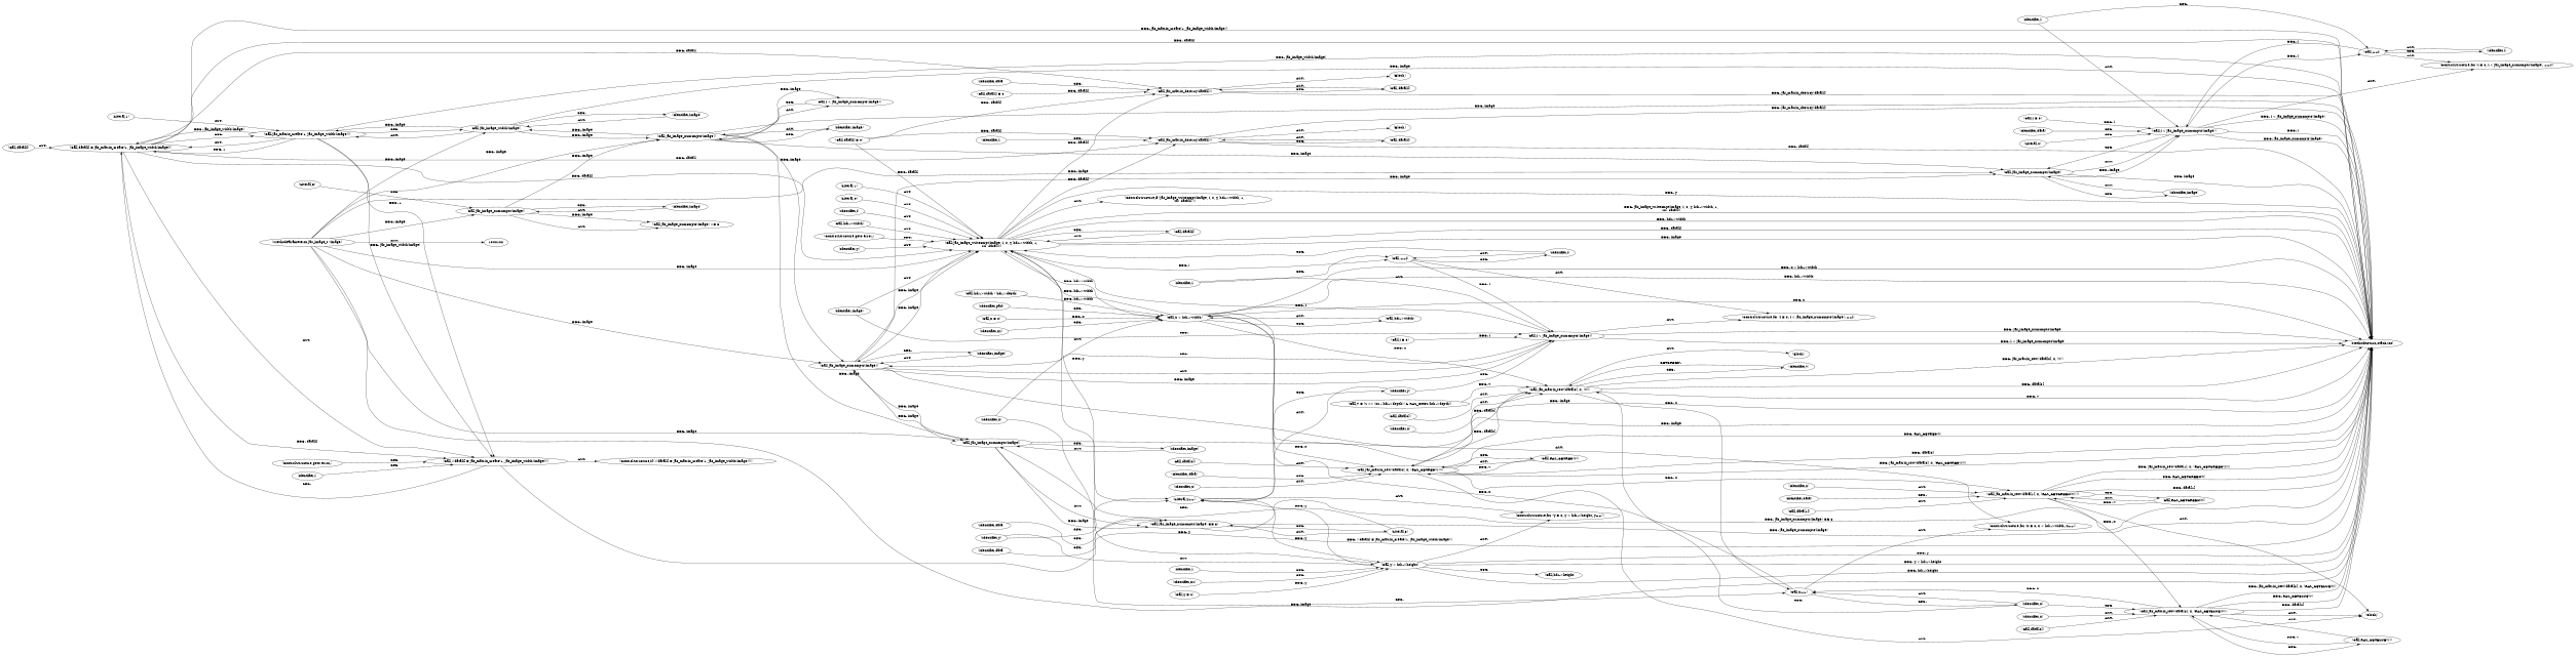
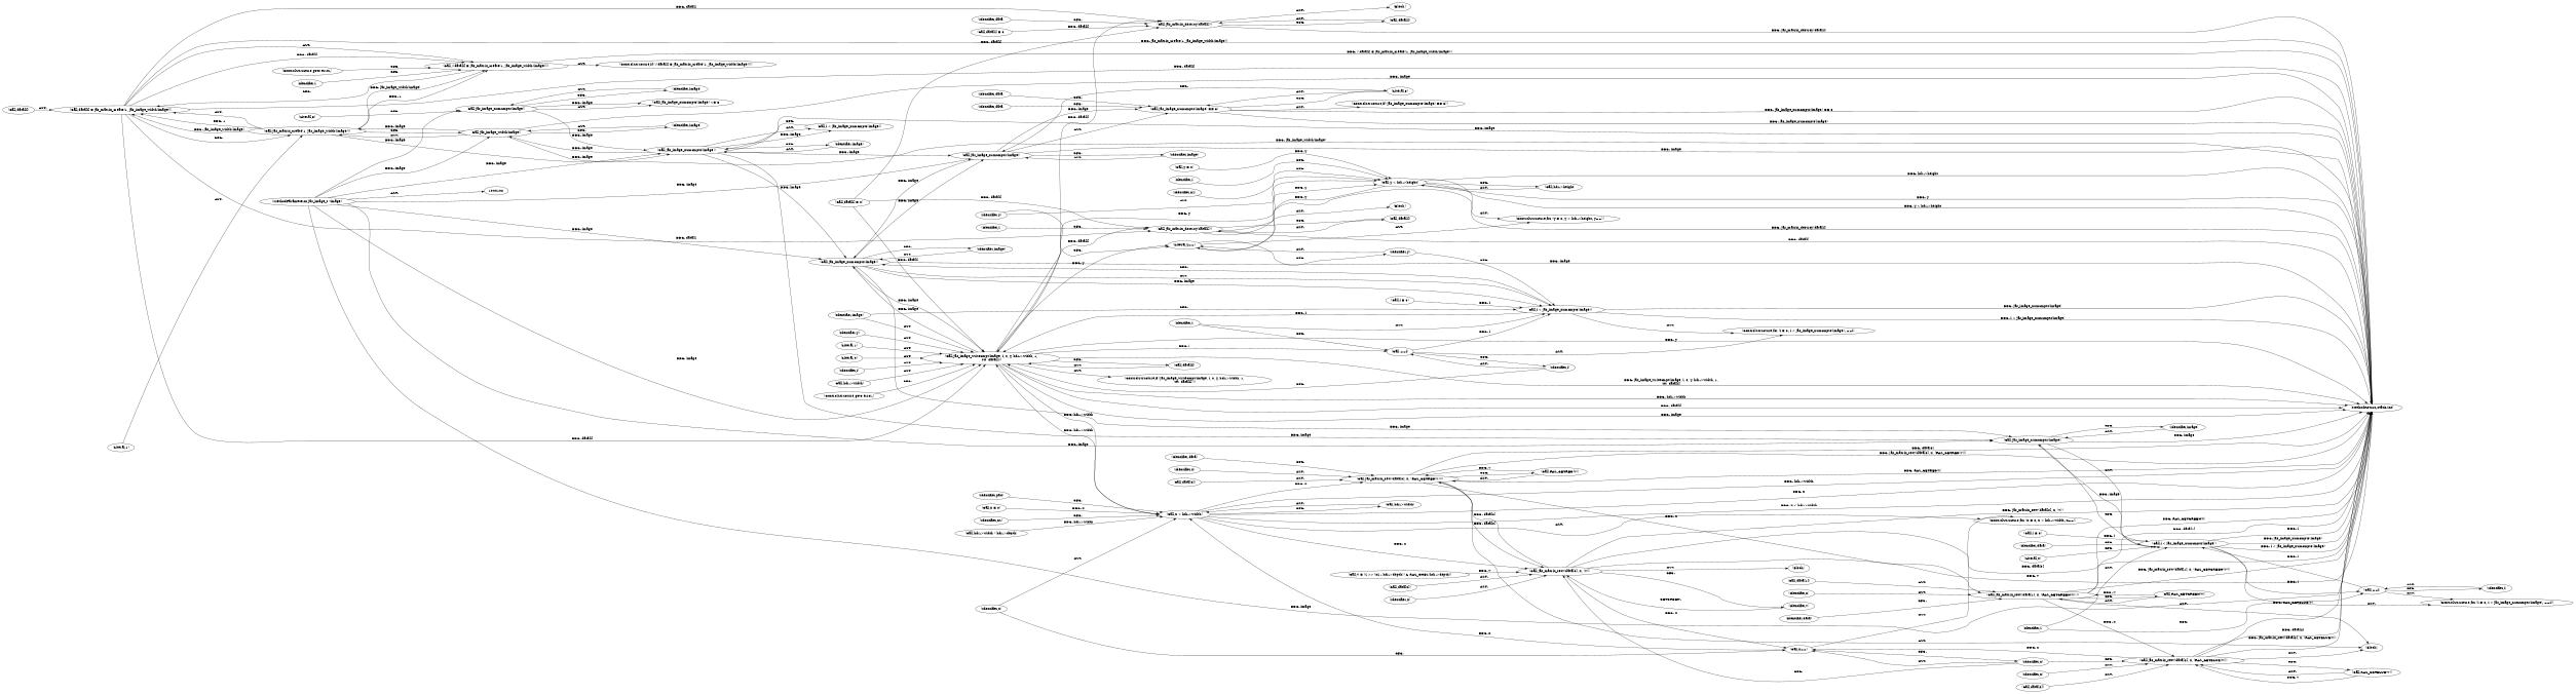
  digraph {
    rankdir=LR
    n1 [label="(Call,data[i] = jas_matrix_create(1, jas_image_width(image)))"]
    n2 [label="(Call,jas_matrix_create(1, jas_image_width(image)))"]
    n3 [label="(Call,!(data[i] = jas_matrix_create(1, jas_image_width(image))))"]
    n4 [label="(Call,jas_image_writecmpt(image, i, 0, y, hdr->width, 1,\n \t\t\t  data[i]))"]
    n5 [label="(Call,jas_matrix_destroy(data[i]))"]
    n6 [label="(Call,jas_matrix_destroy(data[i]))"]
    n7 [label="(MethodReturn,static int)"]
    n8 [label="(Call,jas_image_width(image))"]
    n9 [label="(ControlStructure,if (!(data[i] = jas_matrix_create(1, jas_image_width(image)))))"]
    n10 [label="(Call,jas_image_numcmpts(image))"]
    n11 [label="(Literal,y++)"]
    n12 [label="(Call,x < hdr->width)"]
    n13 [label="(Call,++i)"]
    n14 [label="(Call,data[i])"]
    n15 [label="(ControlStructure,if (jas_image_writecmpt(image, i, 0, y, hdr->width, 1,\n \t\t\t  data[i])))"]
    n16 [label="(Block,)"]
    n17 [label="(Call,data[i])"]
    n18 [label="(Call,data[i])"]
    n19 [label="(Block,)"]
    n20 [label="(Call,jas_image_numcmpts(image))"]
    n21 [label="(Identifier,image)"]
    n22 [label="(Call,jas_image_numcmpts(image))"]
    n23 [label="(Call,jas_image_numcmpts(image))"]
    n24 [label="(Call,i < jas_image_numcmpts(image))"]
    n25 [label="(Identifier,image)"]
    n26 [label="(Call,i < jas_image_numcmpts(image))"]
    n27 [label="(Identifier,image)"]
    n28 [label="(Call,jas_image_numcmpts(image) == 3)"]
    n29 [label="(Identifier,image)"]
    n30 [label="(Call,i < jas_image_numcmpts(image))"]
    n31 [label="(Identifier,image)"]
    n32 [label="(Call,jas_image_numcmpts(image))"]
    n33 [label="(Identifier,image)"]
    n34 [label="(Call,jas_image_numcmpts(image) <= 3)"]
    n35 [label="(MethodParameterIn,jas_image_t *image)"]
    1000102
    n37 [label="(Call,y < hdr->height)"]
    n38 [label="(ControlStructure,for (y = 0; y < hdr->height; y++))"]
    n39 [label="(Identifier,y)"]
    n40 [label="(Call,jas_matrix_setv(data[0], x, (RAS_GETRED(v))))"]
    n41 [label="(Call,jas_matrix_setv(data[0], x, (v)))"]
    n42 [label="(Call,hdr->width)"]
    n43 [label="(ControlStructure,for (x = 0; x < hdr->width; x++))"]
    n44 [label="(ControlStructure,for (i = 0; i < jas_image_numcmpts(image); ++i))"]
    n45 [label="(Identifier,i)"]
    n46 [label="(Call,hdr->height)"]
    n47 [label="(Call,jas_matrix_setv(data[1], x, (RAS_GETGREEN(v))))"]
    n48 [label="(Block,)"]
    n49 [label="(Call,RAS_GETRED(v))"]
    n50 [label="(Call,x++)"]
    n51 [label="(Block,)"]
    n52 [label="(Identifier,v)"]
    n53 [label="(Call,jas_matrix_setv(data[2], x, (RAS_GETBLUE(v))))"]
    n54 [label="(Call,RAS_GETGREEN(v))"]
    n55 [label="(Call,RAS_GETBLUE(v))"]
    n56 [label="(Identifier,x)"]
    n57 [label="(Literal,3)"]
+   n58 [label="(ControlStructure,if (jas_image_numcmpts(image) == 3))"]
    n59 [label="(Call,++i)"]
    n60 [label="(ControlStructure,for (i = 0; i < jas_image_numcmpts(image); ++i))"]
    n61 [label="(Identifier,i)"]
    n62 [label="(Call,data[2])"]
    n63 [label="(Literal,3)"]
    n64 [label="(Identifier,x)"]
    n65 [label="(Identifier,data)"]
    n66 [label="(Identifier,x)"]
    n67 [label="(Call,data[i] = 0)"]
    n68 [label="(Identifier,pad)"]
    n69 [label="(Call,y = 0)"]
    n70 [label="(Identifier,y)"]
    n71 [label="(Identifier,image)"]
    n72 [label="(Identifier,data)"]
    n73 [label="(Call,i = 0)"]
    n74 [label="(Identifier,i)"]
    n75 [label="(Literal,1)"]
    n76 [label="(Literal,0)"]
    n77 [label="(Identifier,x)"]
    n78 [label="(Call,x = 0)"]
    n79 [label="(ControlStructure,goto error;)"]
    n80 [label="(Call,v = (z >> (nz - hdr->depth)) & RAS_ONES(hdr->depth))"]
    n81 [label="(Identifier,i)"]
    n82 [label="(Call,hdr->width)"]
    n83 [label="(Identifier,data)"]
    n84 [label="(Identifier,data)"]
    n85 [label="(Call,data[i] = 0)"]
    n86 [label="(Call,data[i])"]
    n87 [label="(ControlStructure,goto error;)"]
    n88 [label="(Identifier,y)"]
    n89 [label="(Identifier,i)"]
    n90 [label="(Identifier,i)"]
    n91 [label="(Call,data[0])"]
    n92 [label="(Call,data[0])"]
    n93 [label="(Identifier,nz)"]
    n94 [label="(Call,hdr->width * hdr->depth)"]
    n95 [label="(Literal,1)"]
    n96 [label="(Identifier,i)"]
    n97 [label="(Identifier,data)"]
    n98 [label="(Call,data[1])"]
    n99 [label="(Identifier,nz)"]
    n100 [label="(Identifier,data)"]
    n101 [label="(Identifier,x)"]
    n102 [label="(Literal,0)"]
    n103 [label="(Identifier,i)"]
    n104 [label="(Identifier,x)"]
    n105 [label="(Call,i = 0)"]
    n1 -> n2 [label="CFG: "]
    n1 -> n3 [label="AST: "]
    n1 -> n3 [label="DDG: data[i]"]
    n1 -> n4 [label="DDG: data[i]"]
    n1 -> n5 [label="DDG: data[i]"]
    n1 -> n6 [label="DDG: data[i]"]
    n1 -> n7 [label="DDG: jas_matrix_create(1, jas_image_width(image))"]
    n1 -> n7 [label="DDG: data[i]"]
    n2 -> n1 [label="AST: "]
    n2 -> n1 [label="DDG: 1"]
    n2 -> n1 [label="DDG: jas_image_width(image)"]
    n2 -> n3 [label="DDG: 1"]
    n2 -> n3 [label="DDG: jas_image_width(image)"]
    n2 -> n7 [label="DDG: jas_image_width(image)"]
    n2 -> n8 [label="CFG: "]
    n3 -> n1 [label="CFG: "]
    n3 -> n7 [label="DDG: !(data[i] = jas_matrix_create(1, jas_image_width(image)))"]
    n3 -> n9 [label="AST: "]
    n4 -> n5 [label="DDG: data[i]"]
    n4 -> n6 [label="DDG: data[i]"]
    n4 -> n7 [label="DDG: hdr->width"]
    n4 -> n7 [label="DDG: data[i]"]
    n4 -> n7 [label="DDG: image"]
    n4 -> n7 [label="DDG: y"]
    n4 -> n7 [label="DDG: jas_image_writecmpt(image, i, 0, y, hdr->width, 1,\n \t\t\t  data[i])"]
    n4 -> n10 [label="DDG: image"]
    n4 -> n11 [label="DDG: y"]
    n4 -> n12 [label="DDG: hdr->width"]
    n4 -> n13 [label="DDG: i"]
    n4 -> n14 [label="CFG: "]
    n4 -> n15 [label="AST: "]
    n5 -> n7 [label="DDG: jas_matrix_destroy(data[i])"]
    n5 -> n16 [label="AST: "]
    n5 -> n17 [label="CFG: "]
    n6 -> n7 [label="DDG: jas_matrix_destroy(data[i])"]
    n6 -> n7 [label="DDG: data[i]"]
    n6 -> n18 [label="CFG: "]
    n6 -> n19 [label="AST: "]
    n8 -> n2 [label="AST: "]
    n8 -> n2 [label="DDG: image"]
    n8 -> n7 [label="DDG: image"]
    n8 -> n20 [label="DDG: image"]
    n8 -> n21 [label="CFG: "]
    n10 -> n4 [label="DDG: image"]
    n10 -> n7 [label="DDG: image"]
    n10 -> n22 [label="DDG: image"]
    n10 -> n23 [label="DDG: image"]
    n10 -> n26 [label="AST: "]
    n10 -> n26 [label="DDG: image"]
    n10 -> n27 [label="CFG: "]
    n11 -> n37 [label="DDG: y"]
    n11 -> n38 [label="AST: "]
    n11 -> n39 [label="CFG: "]
    n12 -> n4 [label="DDG: hdr->width"]
    n12 -> n7 [label="DDG: x < hdr->width"]
    n12 -> n7 [label="DDG: hdr->width"]
    n12 -> n7 [label="DDG: x"]
    n12 -> n40 [label="DDG: x"]
    n12 -> n41 [label="DDG: x"]
    n12 -> n42 [label="CFG: "]
    n12 -> n43 [label="AST: "]
    n13 -> n26 [label="DDG: i"]
    n13 -> n44 [label="AST: "]
    n13 -> n45 [label="CFG: "]
    n14 -> n4 [label="AST: "]
    n17 -> n5 [label="AST: "]
    n18 -> n6 [label="AST: "]
    n20 -> n7 [label="DDG: image"]
    n20 -> n8 [label="DDG: image"]
    n20 -> n10 [label="DDG: image"]
    n20 -> n22 [label="DDG: image"]
    n20 -> n23 [label="DDG: image"]
    n20 -> n24 [label="AST: "]
    n20 -> n24 [label="DDG: image"]
    n20 -> n25 [label="CFG: "]
    n21 -> n8 [label="AST: "]
    n22 -> n7 [label="DDG: image"]
    n22 -> n10 [label="DDG: image"]
    n22 -> n28 [label="AST: "]
    n22 -> n28 [label="DDG: image"]
    n22 -> n29 [label="CFG: "]
    n23 -> n7 [label="DDG: image"]
    n23 -> n30 [label="AST: "]
    n23 -> n30 [label="DDG: image"]
    n23 -> n31 [label="CFG: "]
    n24 -> n20 [label="CFG: "]
    n25 -> n20 [label="AST: "]
    n26 -> n4 [label="DDG: i"]
    n26 -> n7 [label="DDG: jas_image_numcmpts(image)"]
    n26 -> n7 [label="DDG: i < jas_image_numcmpts(image)"]
    n26 -> n10 [label="CFG: "]
    n26 -> n44 [label="AST: "]
    n27 -> n10 [label="AST: "]
    n28 -> n7 [label="DDG: jas_image_numcmpts(image) == 3"]
    n28 -> n7 [label="DDG: jas_image_numcmpts(image)"]
    n28 -> n57 [label="CFG: "]
+   n28 -> n58 [label="AST: "]
    n29 -> n22 [label="AST: "]
    n30 -> n7 [label="DDG: i < jas_image_numcmpts(image)"]
    n30 -> n7 [label="DDG: i"]
    n30 -> n7 [label="DDG: jas_image_numcmpts(image)"]
    n30 -> n23 [label="CFG: "]
    n30 -> n59 [label="DDG: i"]
    n30 -> n60 [label="AST: "]
    n31 -> n23 [label="AST: "]
    n32 -> n20 [label="DDG: image"]
    n32 -> n33 [label="CFG: "]
    n32 -> n34 [label="AST: "]
    n32 -> n34 [label="DDG: image"]
    n33 -> n32 [label="AST: "]
    n35 -> n4 [label="DDG: image"]
    n35 -> n7 [label="DDG: image"]
    n35 -> n8 [label="DDG: image"]
    n35 -> n10 [label="DDG: image"]
    n35 -> n20 [label="DDG: image"]
    n35 -> n22 [label="DDG: image"]
    n35 -> n23 [label="DDG: image"]
    n35 -> n32 [label="DDG: image"]
    n35 -> 1000102 [label="AST: "]
    n37 -> n4 [label="DDG: y"]
    n37 -> n7 [label="DDG: hdr->height"]
    n37 -> n7 [label="DDG: y"]
    n37 -> n7 [label="DDG: y < hdr->height"]
    n37 -> n11 [label="DDG: y"]
    n37 -> n38 [label="AST: "]
    n37 -> n46 [label="CFG: "]
    n39 -> n11 [label="AST: "]
    n39 -> n26 [label="CFG: "]
    n40 -> n7 [label="DDG: data[0]"]
    n40 -> n7 [label="DDG: jas_matrix_setv(data[0], x, (RAS_GETRED(v)))"]
    n40 -> n7 [label="DDG: RAS_GETRED(v)"]
    n40 -> n41 [label="DDG: data[0]"]
    n40 -> n47 [label="DDG: x"]
    n40 -> n48 [label="AST: "]
    n40 -> n49 [label="CFG: "]
    n41 -> n7 [label="DDG: jas_matrix_setv(data[0], x, (v))"]
    n41 -> n7 [label="DDG: data[0]"]
    n41 -> n7 [label="DDG: v"]
    n41 -> n40 [label="DDG: data[0]"]
    n41 -> n50 [label="DDG: x"]
    n41 -> n51 [label="AST: "]
    n41 -> n52 [label="CFG: "]
    n42 -> n12 [label="AST: "]
    n45 -> n4 [label="CFG: "]
    n45 -> n13 [label="AST: "]
+   n46 -> n37 [label="AST: "]
    n47 -> n7 [label="DDG: jas_matrix_setv(data[1], x, (RAS_GETGREEN(v)))"]
    n47 -> n7 [label="DDG: RAS_GETGREEN(v)"]
    n47 -> n7 [label="DDG: data[1]"]
    n47 -> n48 [label="AST: "]
    n47 -> n53 [label="DDG: x"]
    n47 -> n54 [label="CFG: "]
    n49 -> n40 [label="AST: "]
    n49 -> n40 [label="DDG: v"]
    n50 -> n12 [label="DDG: x"]
    n50 -> n43 [label="AST: "]
    n50 -> n56 [label="CFG: "]
    n52 -> n41 [label="GETGREEN: "]
    n53 -> n7 [label="DDG: jas_matrix_setv(data[2], x, (RAS_GETBLUE(v)))"]
    n53 -> n7 [label="DDG: RAS_GETBLUE(v)"]
    n53 -> n7 [label="DDG: data[2]"]
    n53 -> n48 [label="AST: "]
    n53 -> n50 [label="DDG: x"]
    n53 -> n55 [label="CFG: "]
    n54 -> n47 [label="AST: "]
    n54 -> n47 [label="DDG: v"]
    n55 -> n53 [label="AST: "]
    n55 -> n53 [label="DDG: v"]
    n56 -> n41 [label="CFG: "]
    n56 -> n50 [label="AST: "]
    n56 -> n53 [label="CFG: "]
    n57 -> n22 [label="CFG: "]
    n57 -> n28 [label="AST: "]
    n59 -> n30 [label="DDG: i"]
    n59 -> n60 [label="AST: "]
    n59 -> n61 [label="CFG: "]
    n61 -> n59 [label="AST: "]
    n62 -> n53 [label="AST: "]
    n63 -> n32 [label="CFG: "]
    n64 -> n47 [label="AST: "]
    n65 -> n40 [label="CFG: "]
    n66 -> n40 [label="AST: "]
    n67 -> n4 [label="DDG: data[i]"]
    n67 -> n5 [label="DDG: data[i]"]
    n67 -> n6 [label="DDG: data[i]"]
    n68 -> n12 [label="CFG: "]
    n69 -> n37 [label="DDG: y"]
    n70 -> n4 [label="AST: "]
    n71 -> n4 [label="AST: "]
    n71 -> n26 [label="CFG: "]
    n72 -> n28 [label="CFG: "]
    n73 -> n30 [label="DDG: i"]
    n74 -> n6 [label="CFG: "]
    n75 -> n4 [label="AST: "]
    n76 -> n4 [label="AST: "]
    n77 -> n53 [label="AST: "]
    n78 -> n12 [label="DDG: x"]
    n79 -> n3 [label="CFG: "]
    n80 -> n41 [label="DDG: v"]
    n81 -> n4 [label="AST: "]
    n82 -> n4 [label="AST: "]
    n83 -> n47 [label="CFG: "]
    n84 -> n5 [label="CFG: "]
    n85 -> n5 [label="DDG: data[i]"]
    n86 -> n1 [label="AST: "]
    n87 -> n4 [label="CFG: "]
    n88 -> n11 [label="CFG: "]
    n88 -> n37 [label="AST: "]
    n89 -> n13 [label="CFG: "]
    n89 -> n26 [label="AST: "]
    n90 -> n37 [label="CFG: "]
    n91 -> n41 [label="AST: "]
    n92 -> n40 [label="AST: "]
    n93 -> n12 [label="CFG: "]
    n94 -> n12 [label="DDG: hdr->width"]
    n95 -> n2 [label="AST: "]
    n96 -> n3 [label="CFG: "]
    n97 -> n28 [label="CFG: "]
    n98 -> n47 [label="AST: "]
    n99 -> n37 [label="CFG: "]
    n100 -> n30 [label="CFG: "]
    n101 -> n41 [label="AST: "]
    n102 -> n30 [label="CFG: "]
    n103 -> n30 [label="AST: "]
    n103 -> n59 [label="CFG: "]
    n104 -> n12 [label="AST: "]
    n104 -> n50 [label="CFG: "]
    n105 -> n26 [label="DDG: i"]
  }
